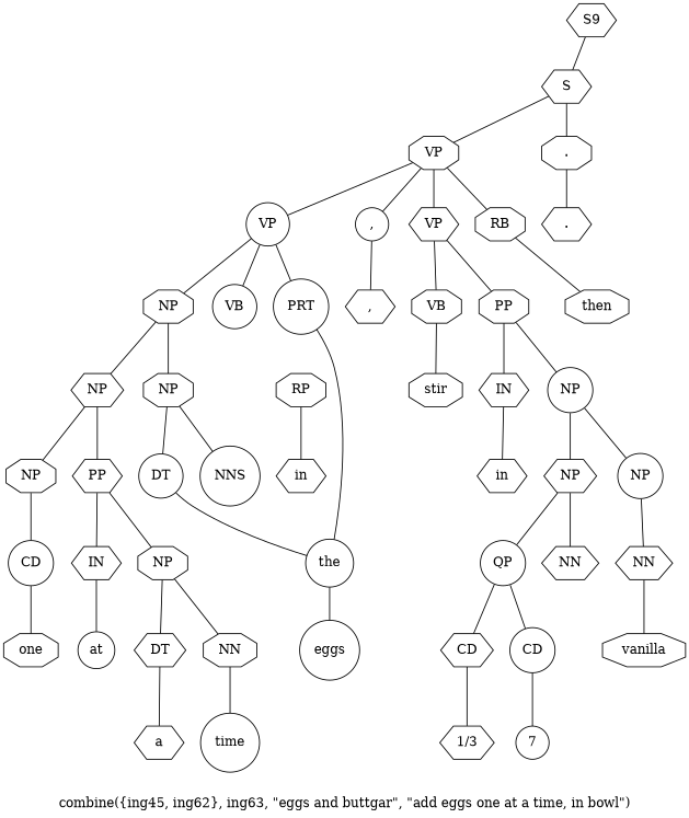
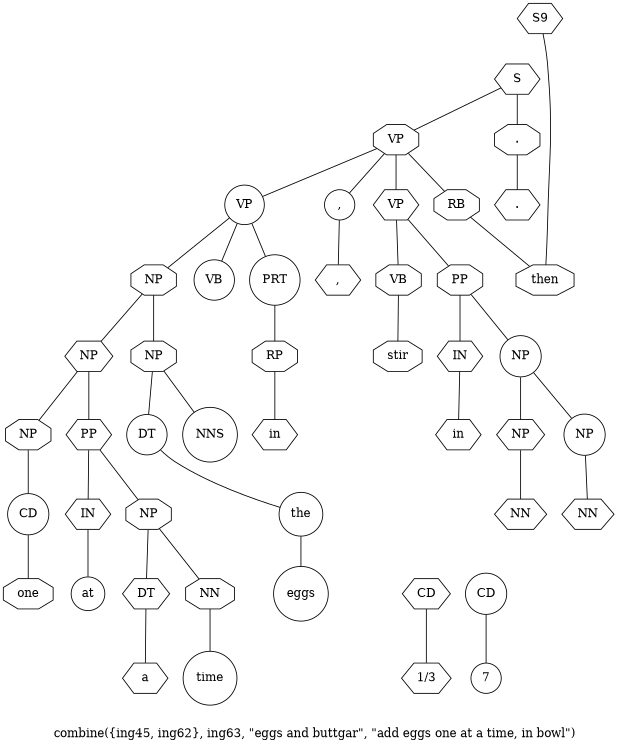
  graph {
    label="combine({ing45, ing62}, ing63, \"eggs and buttgar\", \"add eggs one at a time, in bowl\")"
    node [shape=hexagon]
    n1 [label=S9]
    n2 [label=S]
    n3 [label=VP shape=octagon]
    n4 [label="." shape=octagon]
    n5 [label=VP shape=circle]
    n6 [label="," shape=circle]
    n7 [label=RB shape=octagon]
    n8 [label=VP]
    n9 [label="."]
    n10 [label=VB shape=circle]
    n11 [label=PRT shape=circle]
    n12 [label=NP shape=octagon]
    n13 [label=","]
    n14 [label=then shape=octagon]
    n15 [label=VB shape=octagon]
    n16 [label=PP shape=octagon]
    n17 [label=RP shape=octagon]
    n18 [label=NP shape=octagon]
    n19 [label=NP]
    n20 [label=in]
    n21 [label=DT shape=circle]
    n22 [label=NNS shape=circle]
    n23 [label=NP shape=octagon]
    n24 [label=PP]
    n25 [label=the shape=circle]
    n26 [label=eggs shape=circle]
    n27 [label=CD shape=circle]
    n28 [label=IN]
    n29 [label=NP shape=octagon]
    n30 [label=one shape=octagon]
    n31 [label=at shape=circle]
    n32 [label=DT]
    n33 [label=NN shape=octagon]
    n34 [label=a]
    n35 [label=time shape=circle]
    n36 [label=stir shape=octagon]
    n37 [label=IN]
    n38 [label=NP shape=circle]
    n39 [label=in]
    n40 [label=NP]
    n41 [label=NP shape=circle]
-   n42 [label=QP shape=circle]
    n43 [label=NN]
    n44 [label=NN]
    n45 [label=CD shape=circle]
    n46 [label=CD]
    n47 [label=7 shape=circle]
    n48 [label="1/3"]
-   n49 [label=vanilla shape=octagon]
-   n1 -- n2
+   n1 -- n14
    n2 -- n3
    n2 -- n4
    n3 -- n5
    n3 -- n6
    n3 -- n7
    n3 -- n8
    n4 -- n9
    n5 -- n10
    n5 -- n11
    n5 -- n12
    n6 -- n13
    n7 -- n14
    n8 -- n15
    n8 -- n16
-   n11 -- n25
+   n11 -- n17
    n12 -- n18
    n12 -- n19
    n15 -- n36
    n16 -- n37
    n16 -- n38
    n17 -- n20
    n18 -- n21
    n18 -- n22
    n19 -- n23
    n19 -- n24
    n21 -- n25
    n23 -- n27
    n24 -- n28
    n24 -- n29
    n25 -- n26
    n27 -- n30
    n28 -- n31
    n29 -- n32
    n29 -- n33
    n32 -- n34
    n33 -- n35
    n37 -- n39
    n38 -- n40
    n38 -- n41
-   n40 -- n42
    n40 -- n43
    n41 -- n44
-   n42 -- n45
-   n42 -- n46
-   n44 -- n49
    n45 -- n47
    n46 -- n48
  }
